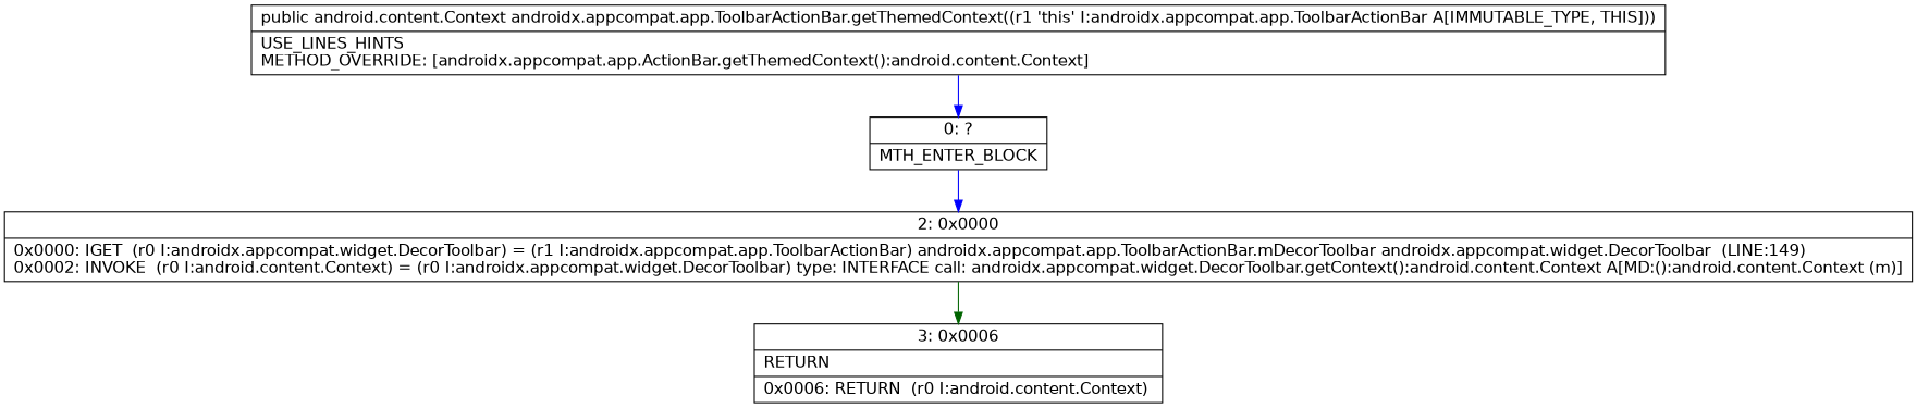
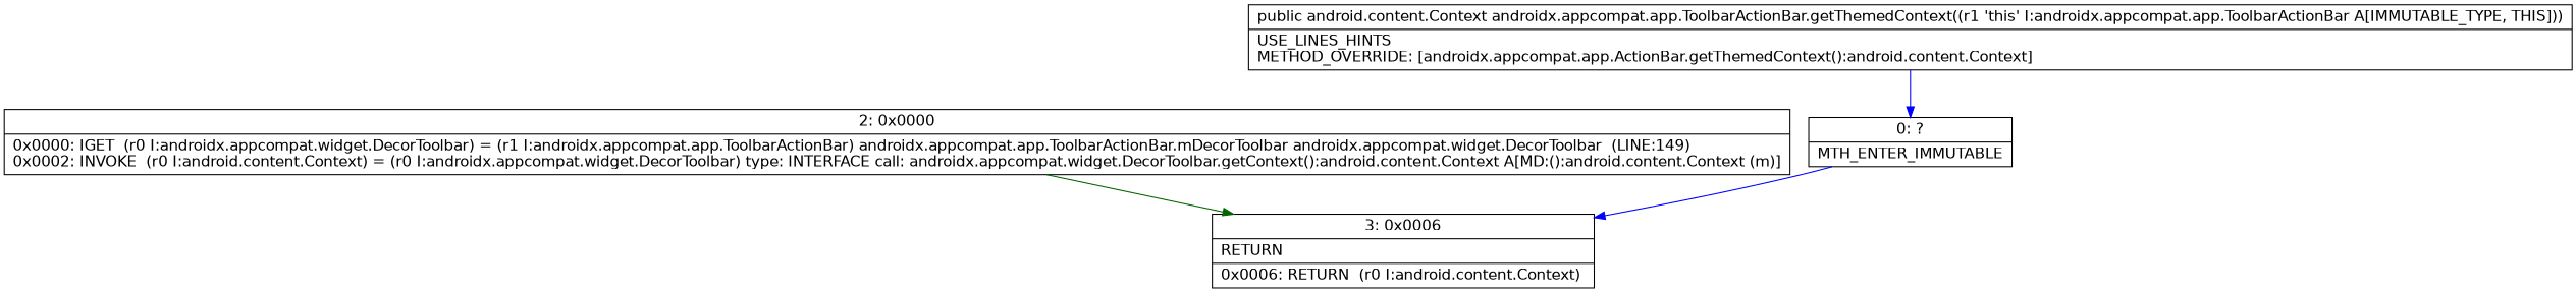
  digraph {
    fontname="DejaVu Sans"
    node [fontname="DejaVu Sans" shape=record]
    edge [color=blue fontname="DejaVu Sans"]
-   n1 [label="{0\:\ ?|MTH_ENTER_BLOCK\l}"]
+   n1 [label="{0\:\ ?|MTH_ENTER_IMMUTABLE\l}"]
    n2 [label="{2\:\ 0x0000|0x0000: IGET  (r0 I:androidx.appcompat.widget.DecorToolbar) = (r1 I:androidx.appcompat.app.ToolbarActionBar) androidx.appcompat.app.ToolbarActionBar.mDecorToolbar androidx.appcompat.widget.DecorToolbar  (LINE:149)\l0x0002: INVOKE  (r0 I:android.content.Context) = (r0 I:androidx.appcompat.widget.DecorToolbar) type: INTERFACE call: androidx.appcompat.widget.DecorToolbar.getContext():android.content.Context A[MD:():android.content.Context (m)]\l}"]
    n3 [label="{3\:\ 0x0006|RETURN\l|0x0006: RETURN  (r0 I:android.content.Context) \l}"]
    n4 [label="{public android.content.Context androidx.appcompat.app.ToolbarActionBar.getThemedContext((r1 'this' I:androidx.appcompat.app.ToolbarActionBar A[IMMUTABLE_TYPE, THIS]))  | USE_LINES_HINTS\lMETHOD_OVERRIDE: [androidx.appcompat.app.ActionBar.getThemedContext():android.content.Context]\l}"]
-   n1 -> n2
+   n1 -> n3
    n2 -> n3 [color=darkgreen]
    n4 -> n1
  }
